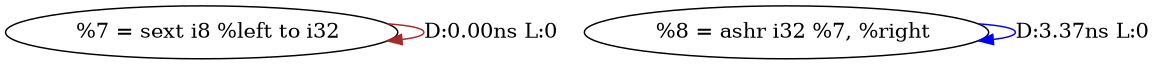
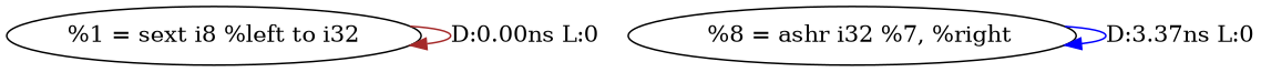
  digraph {
-   n1 [label="  %7 = sext i8 %left to i32"]
+   n1 [label="%1 = sext i8 %left to i32"]
    n2 [label="  %8 = ashr i32 %7, %right"]
    n1 -> n1 [color=brown label="D:0.00ns L:0"]
    n2 -> n2 [color=blue label="D:3.37ns L:0"]
  }
